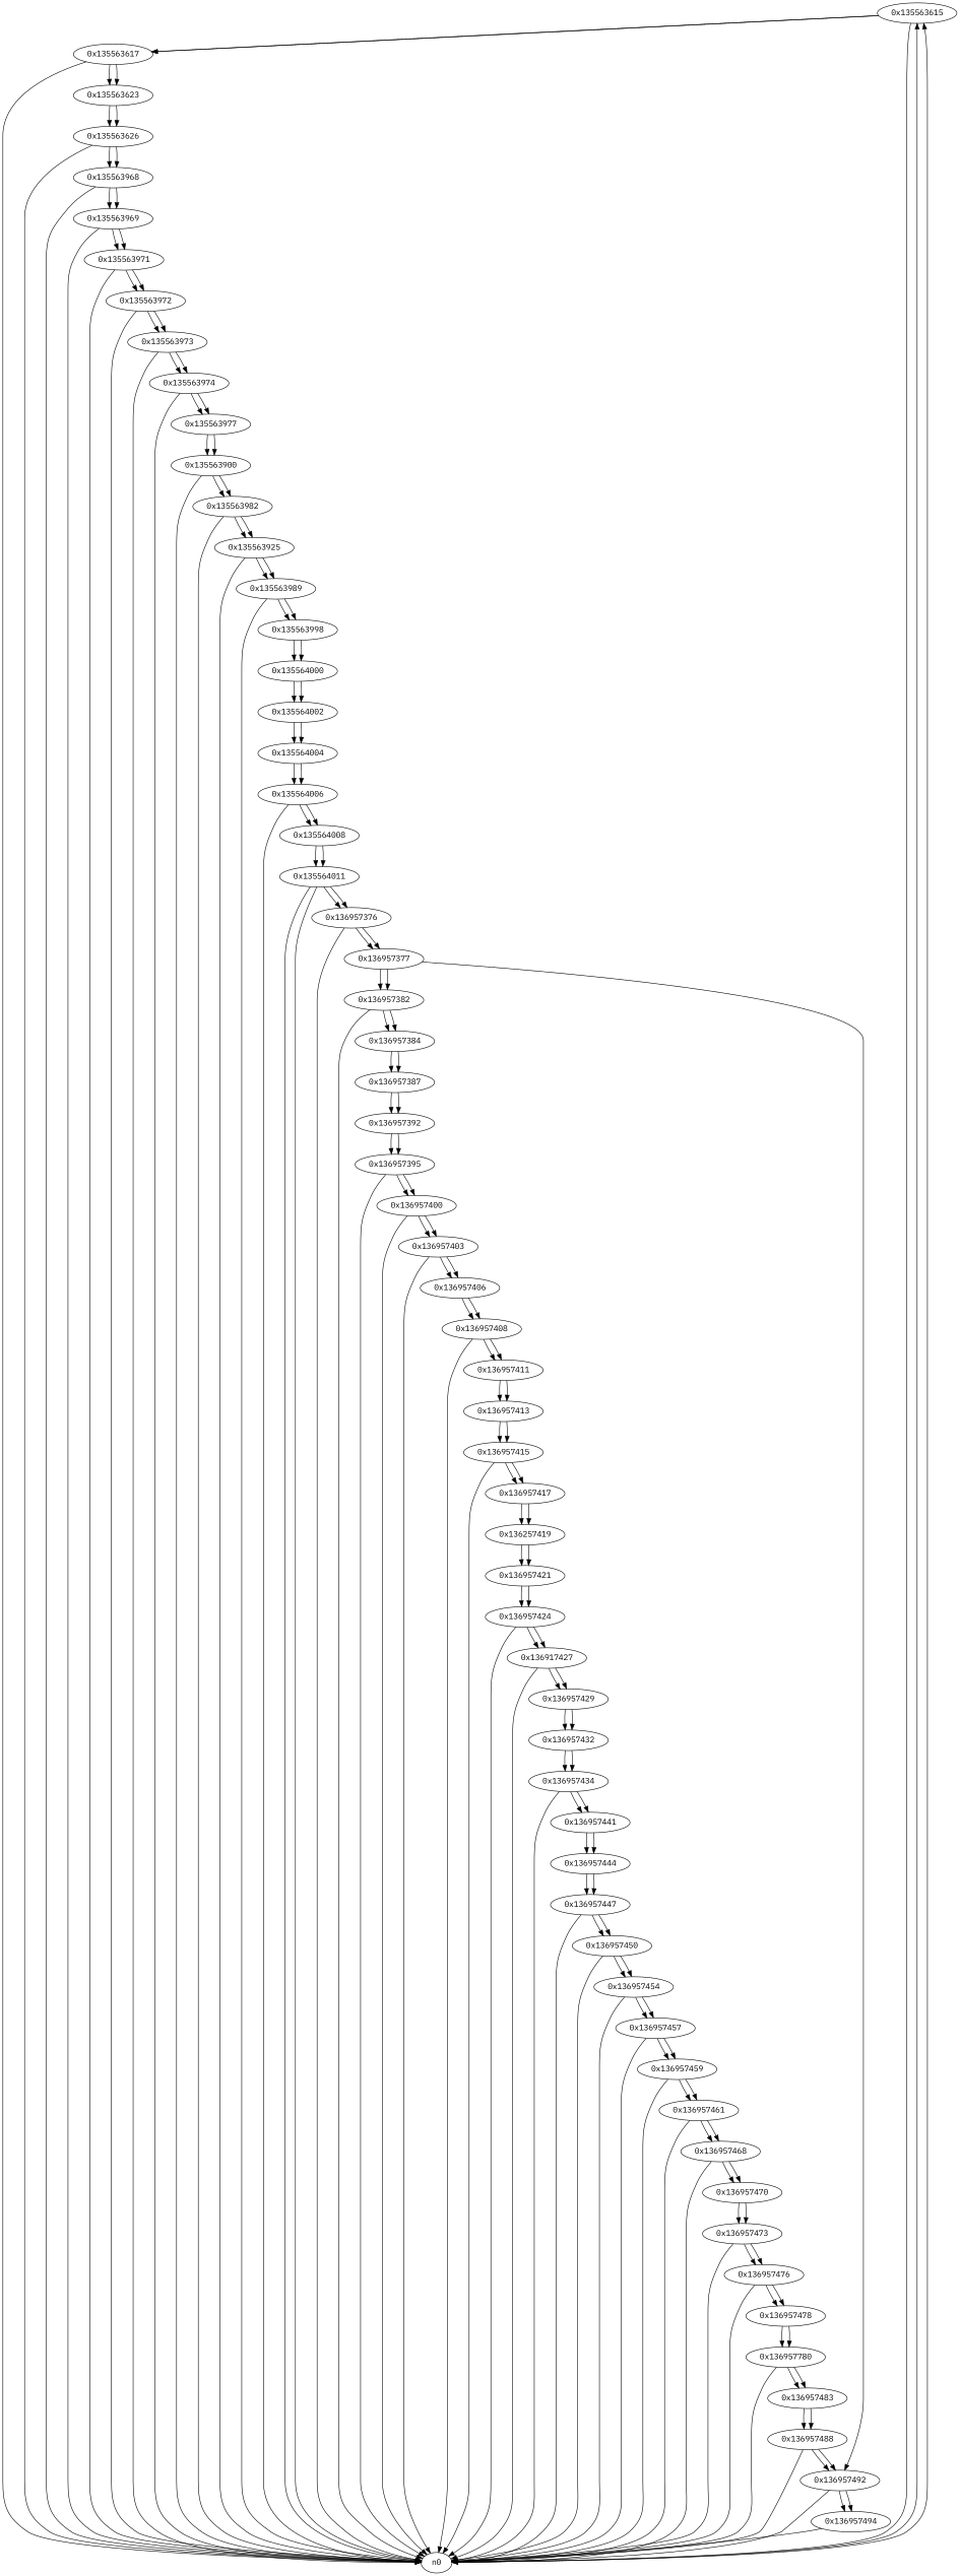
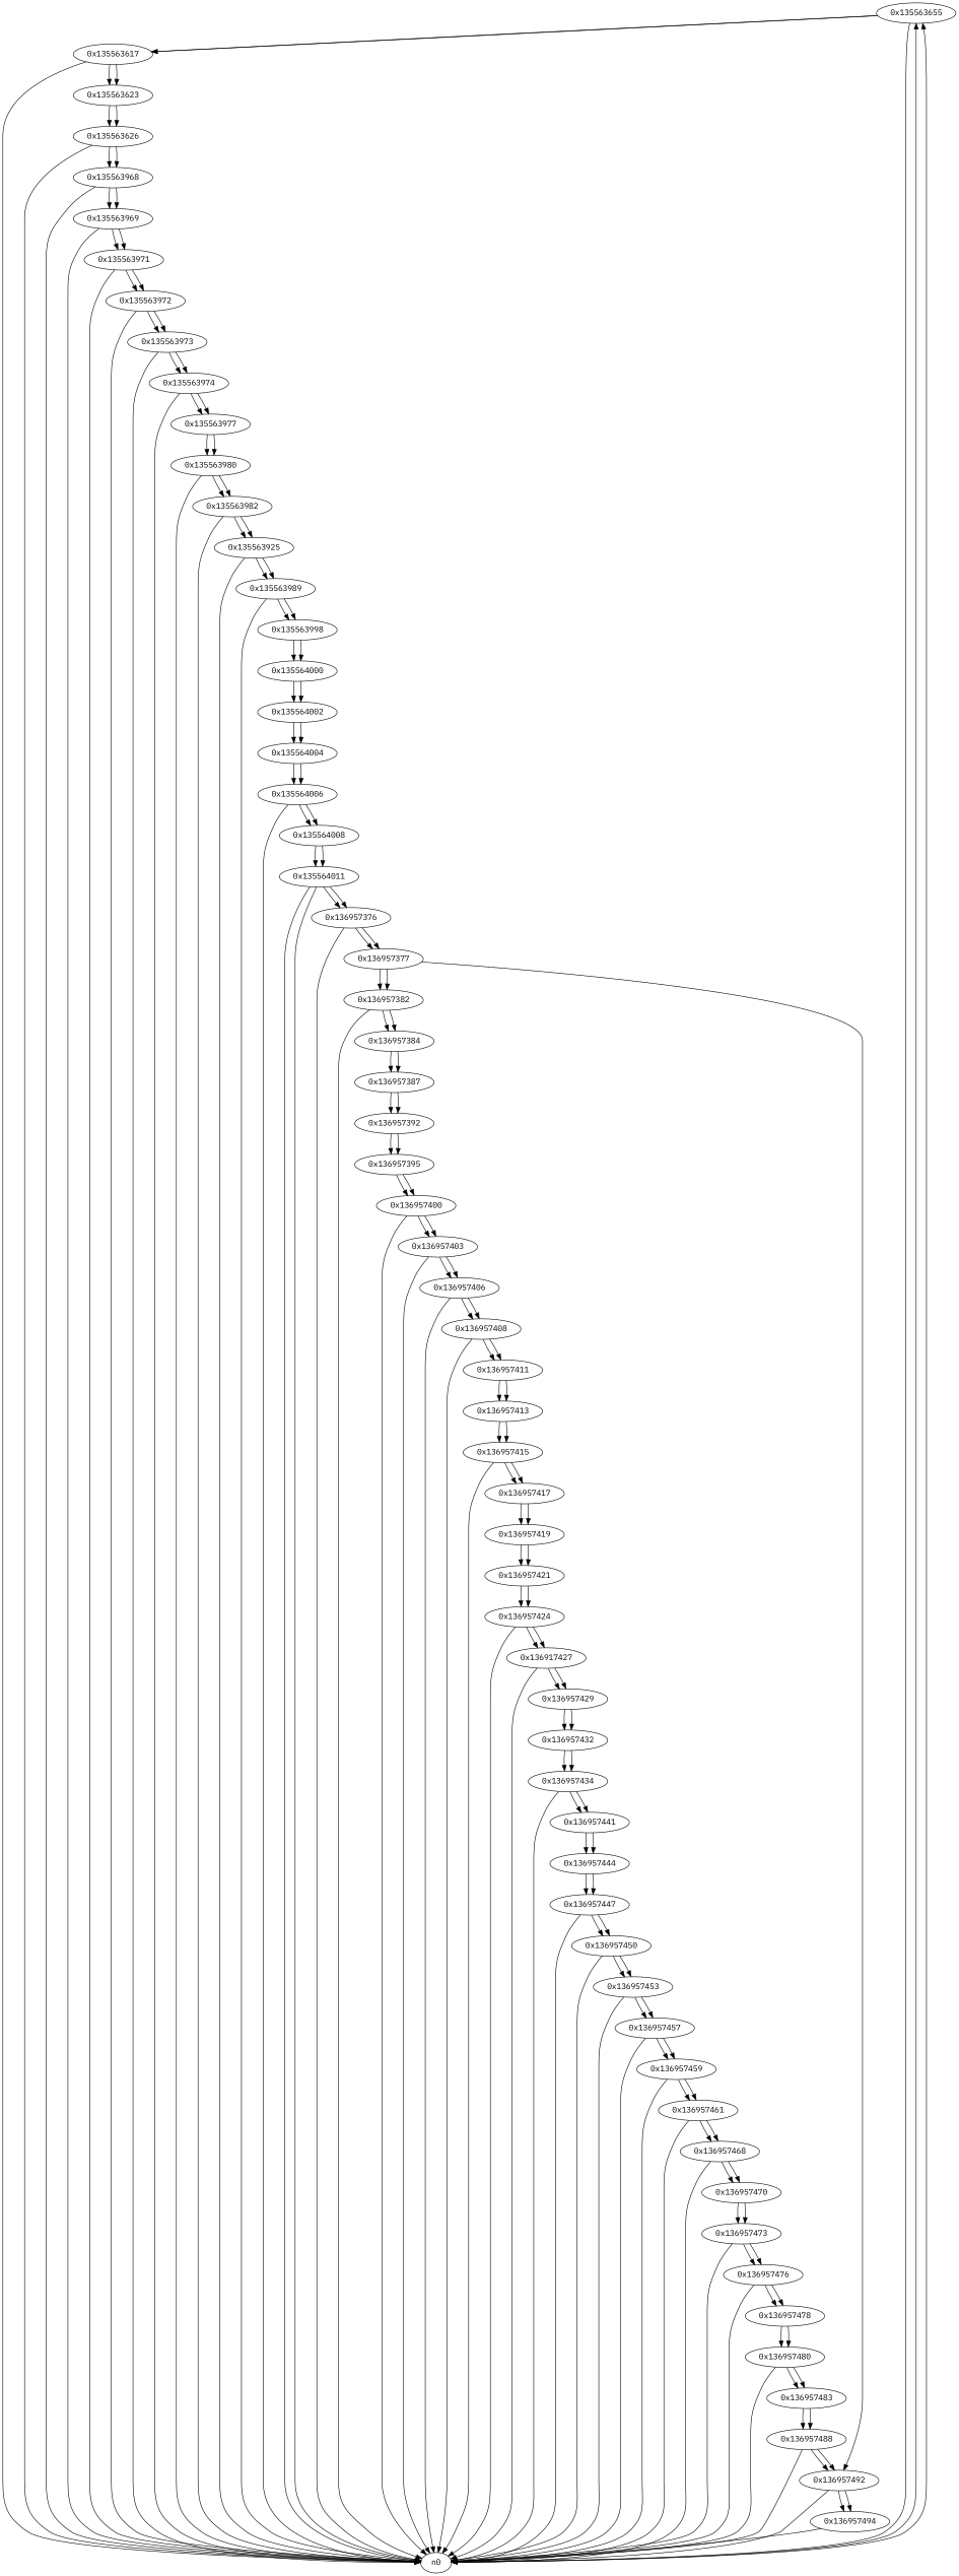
  digraph {
    fontname="IBM Plex Mono"
    node [fontname="IBM Plex Mono"]
    edge [fontname="IBM Plex Mono"]
-   n1 [label="0x135563615"]
+   n1 [label="0x135563655"]
    n2 [label="0x135563617"]
    n0
    n3 [label="0x135563623"]
    n4 [label="0x135563626"]
    n5 [label="0x135563968"]
    n6 [label="0x135563969"]
    n7 [label="0x135563971"]
    n8 [label="0x135563972"]
    n9 [label="0x135563973"]
    n10 [label="0x135563974"]
    n11 [label="0x135563977"]
-   n12 [label="0x135563900"]
+   n12 [label="0x135563980"]
    n13 [label="0x135563982"]
    n14 [label="0x135563925"]
    n15 [label="0x135563989"]
    n16 [label="0x135563998"]
    n17 [label="0x135564000"]
    n18 [label="0x135564002"]
    n19 [label="0x135564004"]
    n20 [label="0x135564006"]
    n21 [label="0x135564008"]
    n22 [label="0x135564011"]
    n23 [label="0x136957376"]
    n24 [label="0x136957377"]
    n25 [label="0x136957382"]
    n61 [label="0x136957492"]
    n26 [label="0x136957384"]
    n27 [label="0x136957387"]
    n28 [label="0x136957392"]
    n29 [label="0x136957395"]
    n30 [label="0x136957400"]
    n31 [label="0x136957403"]
    n32 [label="0x136957406"]
    n33 [label="0x136957408"]
    n34 [label="0x136957411"]
    n35 [label="0x136957413"]
    n36 [label="0x136957415"]
    n37 [label="0x136957417"]
-   n38 [label="0x136257419"]
+   n38 [label="0x136957419"]
    n39 [label="0x136957421"]
    n40 [label="0x136957424"]
    n41 [label="0x136917427"]
    n42 [label="0x136957429"]
    n43 [label="0x136957432"]
    n44 [label="0x136957434"]
    n45 [label="0x136957441"]
    n46 [label="0x136957444"]
    n47 [label="0x136957447"]
    n48 [label="0x136957450"]
-   n49 [label="0x136957454"]
+   n49 [label="0x136957453"]
    n50 [label="0x136957457"]
    n51 [label="0x136957459"]
    n52 [label="0x136957461"]
    n53 [label="0x136957468"]
    n54 [label="0x136957470"]
    n55 [label="0x136957473"]
    n56 [label="0x136957476"]
    n57 [label="0x136957478"]
-   n58 [label="0x136957780"]
+   n58 [label="0x136957480"]
    n59 [label="0x136957483"]
    n60 [label="0x136957488"]
    n62 [label="0x136957494"]
    n1 -> n2
    n1 -> n2
    n1 -> n0
    n2 -> n0
    n2 -> n3
    n2 -> n3
    n0 -> n1
    n0 -> n1
    n3 -> n4
    n3 -> n4
    n4 -> n0
    n4 -> n5
    n4 -> n5
    n5 -> n0
    n5 -> n6
    n5 -> n6
    n6 -> n0
    n6 -> n7
    n6 -> n7
    n7 -> n0
    n7 -> n8
    n7 -> n8
    n8 -> n0
    n8 -> n9
    n8 -> n9
    n9 -> n0
    n9 -> n10
    n9 -> n10
    n10 -> n0
    n10 -> n11
    n10 -> n11
    n11 -> n12
    n11 -> n12
    n12 -> n0
    n12 -> n13
    n12 -> n13
    n13 -> n0
    n13 -> n14
    n13 -> n14
    n14 -> n0
    n14 -> n15
    n14 -> n15
    n15 -> n0
    n15 -> n16
    n15 -> n16
    n16 -> n17
    n16 -> n17
    n17 -> n18
    n17 -> n18
    n18 -> n19
    n18 -> n19
    n19 -> n20
    n19 -> n20
    n20 -> n0
    n20 -> n21
    n20 -> n21
    n21 -> n22
    n21 -> n22
    n22 -> n0
    n22 -> n0
    n22 -> n23
    n22 -> n23
    n23 -> n0
    n23 -> n24
    n23 -> n24
    n24 -> n25
    n24 -> n25
    n24 -> n61
    n25 -> n0
    n25 -> n26
    n25 -> n26
    n61 -> n0
    n61 -> n62
    n61 -> n62
    n26 -> n27
    n26 -> n27
    n27 -> n28
    n27 -> n28
    n28 -> n29
    n28 -> n29
    n29 -> n30
    n29 -> n30
    n30 -> n0
    n30 -> n31
    n30 -> n31
    n31 -> n0
    n31 -> n32
    n31 -> n32
-   n29 -> n0
+   n32 -> n0
    n32 -> n33
    n32 -> n33
    n33 -> n0
    n33 -> n34
    n33 -> n34
    n34 -> n35
    n34 -> n35
    n35 -> n36
    n35 -> n36
    n36 -> n0
    n36 -> n37
    n36 -> n37
    n37 -> n38
    n37 -> n38
    n38 -> n39
    n38 -> n39
    n39 -> n40
    n39 -> n40
    n40 -> n0
    n40 -> n41
    n40 -> n41
    n41 -> n0
    n41 -> n42
    n41 -> n42
    n42 -> n43
    n42 -> n43
    n43 -> n44
    n43 -> n44
    n44 -> n0
    n44 -> n45
    n44 -> n45
    n45 -> n46
    n45 -> n46
    n46 -> n47
    n46 -> n47
    n47 -> n0
    n47 -> n48
    n47 -> n48
    n48 -> n0
    n48 -> n49
    n48 -> n49
    n49 -> n0
    n49 -> n50
    n49 -> n50
    n50 -> n0
    n50 -> n51
    n50 -> n51
    n51 -> n0
    n51 -> n52
    n51 -> n52
    n52 -> n0
    n52 -> n53
    n52 -> n53
    n53 -> n0
    n53 -> n54
    n53 -> n54
    n54 -> n55
    n54 -> n55
    n55 -> n0
    n55 -> n56
    n55 -> n56
    n56 -> n0
    n56 -> n57
    n56 -> n57
    n57 -> n58
    n57 -> n58
    n58 -> n0
    n58 -> n59
    n58 -> n59
    n59 -> n60
    n59 -> n60
    n60 -> n0
    n60 -> n61
    n60 -> n61
    n62 -> n0
  }
